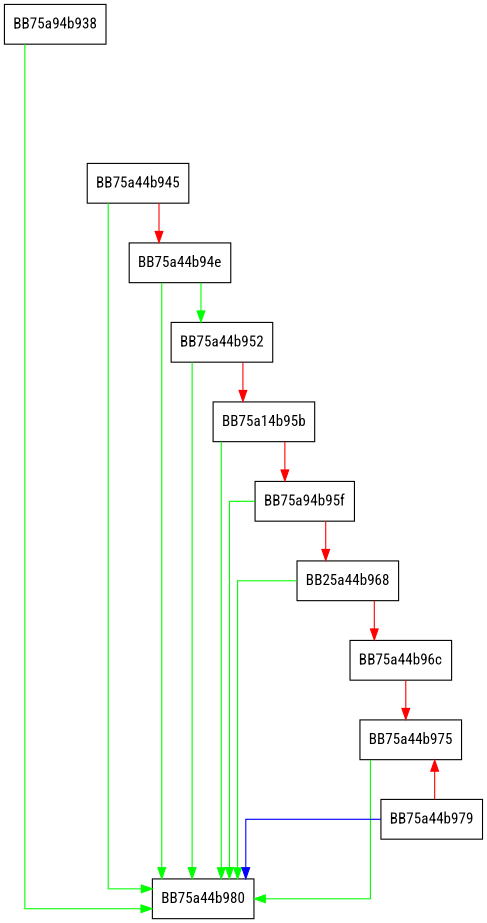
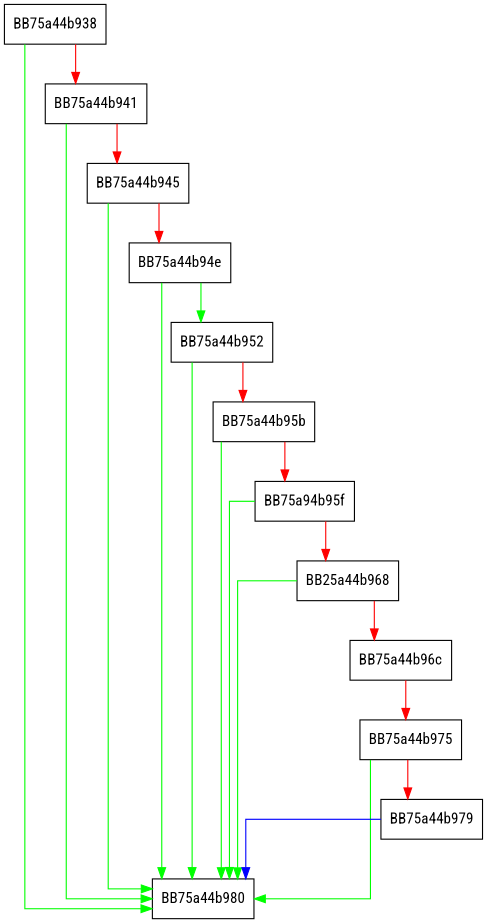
  digraph {
    fontname="Roboto Condensed"
    splines=ortho
    node [fontname="Roboto Condensed" shape=box]
    edge [color=green fontname="Roboto Condensed"]
-   BB75a44b938 [label=BB75a94b938]
+   BB75a44b938
    BB75a44b980
+   BB75a44b941
    BB75a44b945
    BB75a44b94e
    BB75a44b952
-   BB75a44b95b [label=BB75a14b95b]
+   BB75a44b95b
    n8 [label=BB75a94b95f]
    n9 [label=BB25a44b968]
    BB75a44b96c
    BB75a44b975
    BB75a44b979
    BB75a44b938 -> BB75a44b980
+   BB75a44b938 -> BB75a44b941 [color=red]
+   BB75a44b941 -> BB75a44b980
+   BB75a44b941 -> BB75a44b945 [color=red]
    BB75a44b945 -> BB75a44b980
    BB75a44b945 -> BB75a44b94e [color=red]
    BB75a44b94e -> BB75a44b980
    BB75a44b94e -> BB75a44b952
    BB75a44b952 -> BB75a44b980
    BB75a44b952 -> BB75a44b95b [color=red]
    BB75a44b95b -> BB75a44b980
    BB75a44b95b -> n8 [color=red]
    n8 -> BB75a44b980
    n8 -> n9 [color=red]
    n9 -> BB75a44b980
    n9 -> BB75a44b96c [color=red]
    BB75a44b96c -> BB75a44b975 [color=red]
    BB75a44b975 -> BB75a44b980
-   BB75a44b979 -> BB75a44b975 [color=red]
+   BB75a44b975 -> BB75a44b979 [color=red]
    BB75a44b979 -> BB75a44b980 [color=blue]
  }
